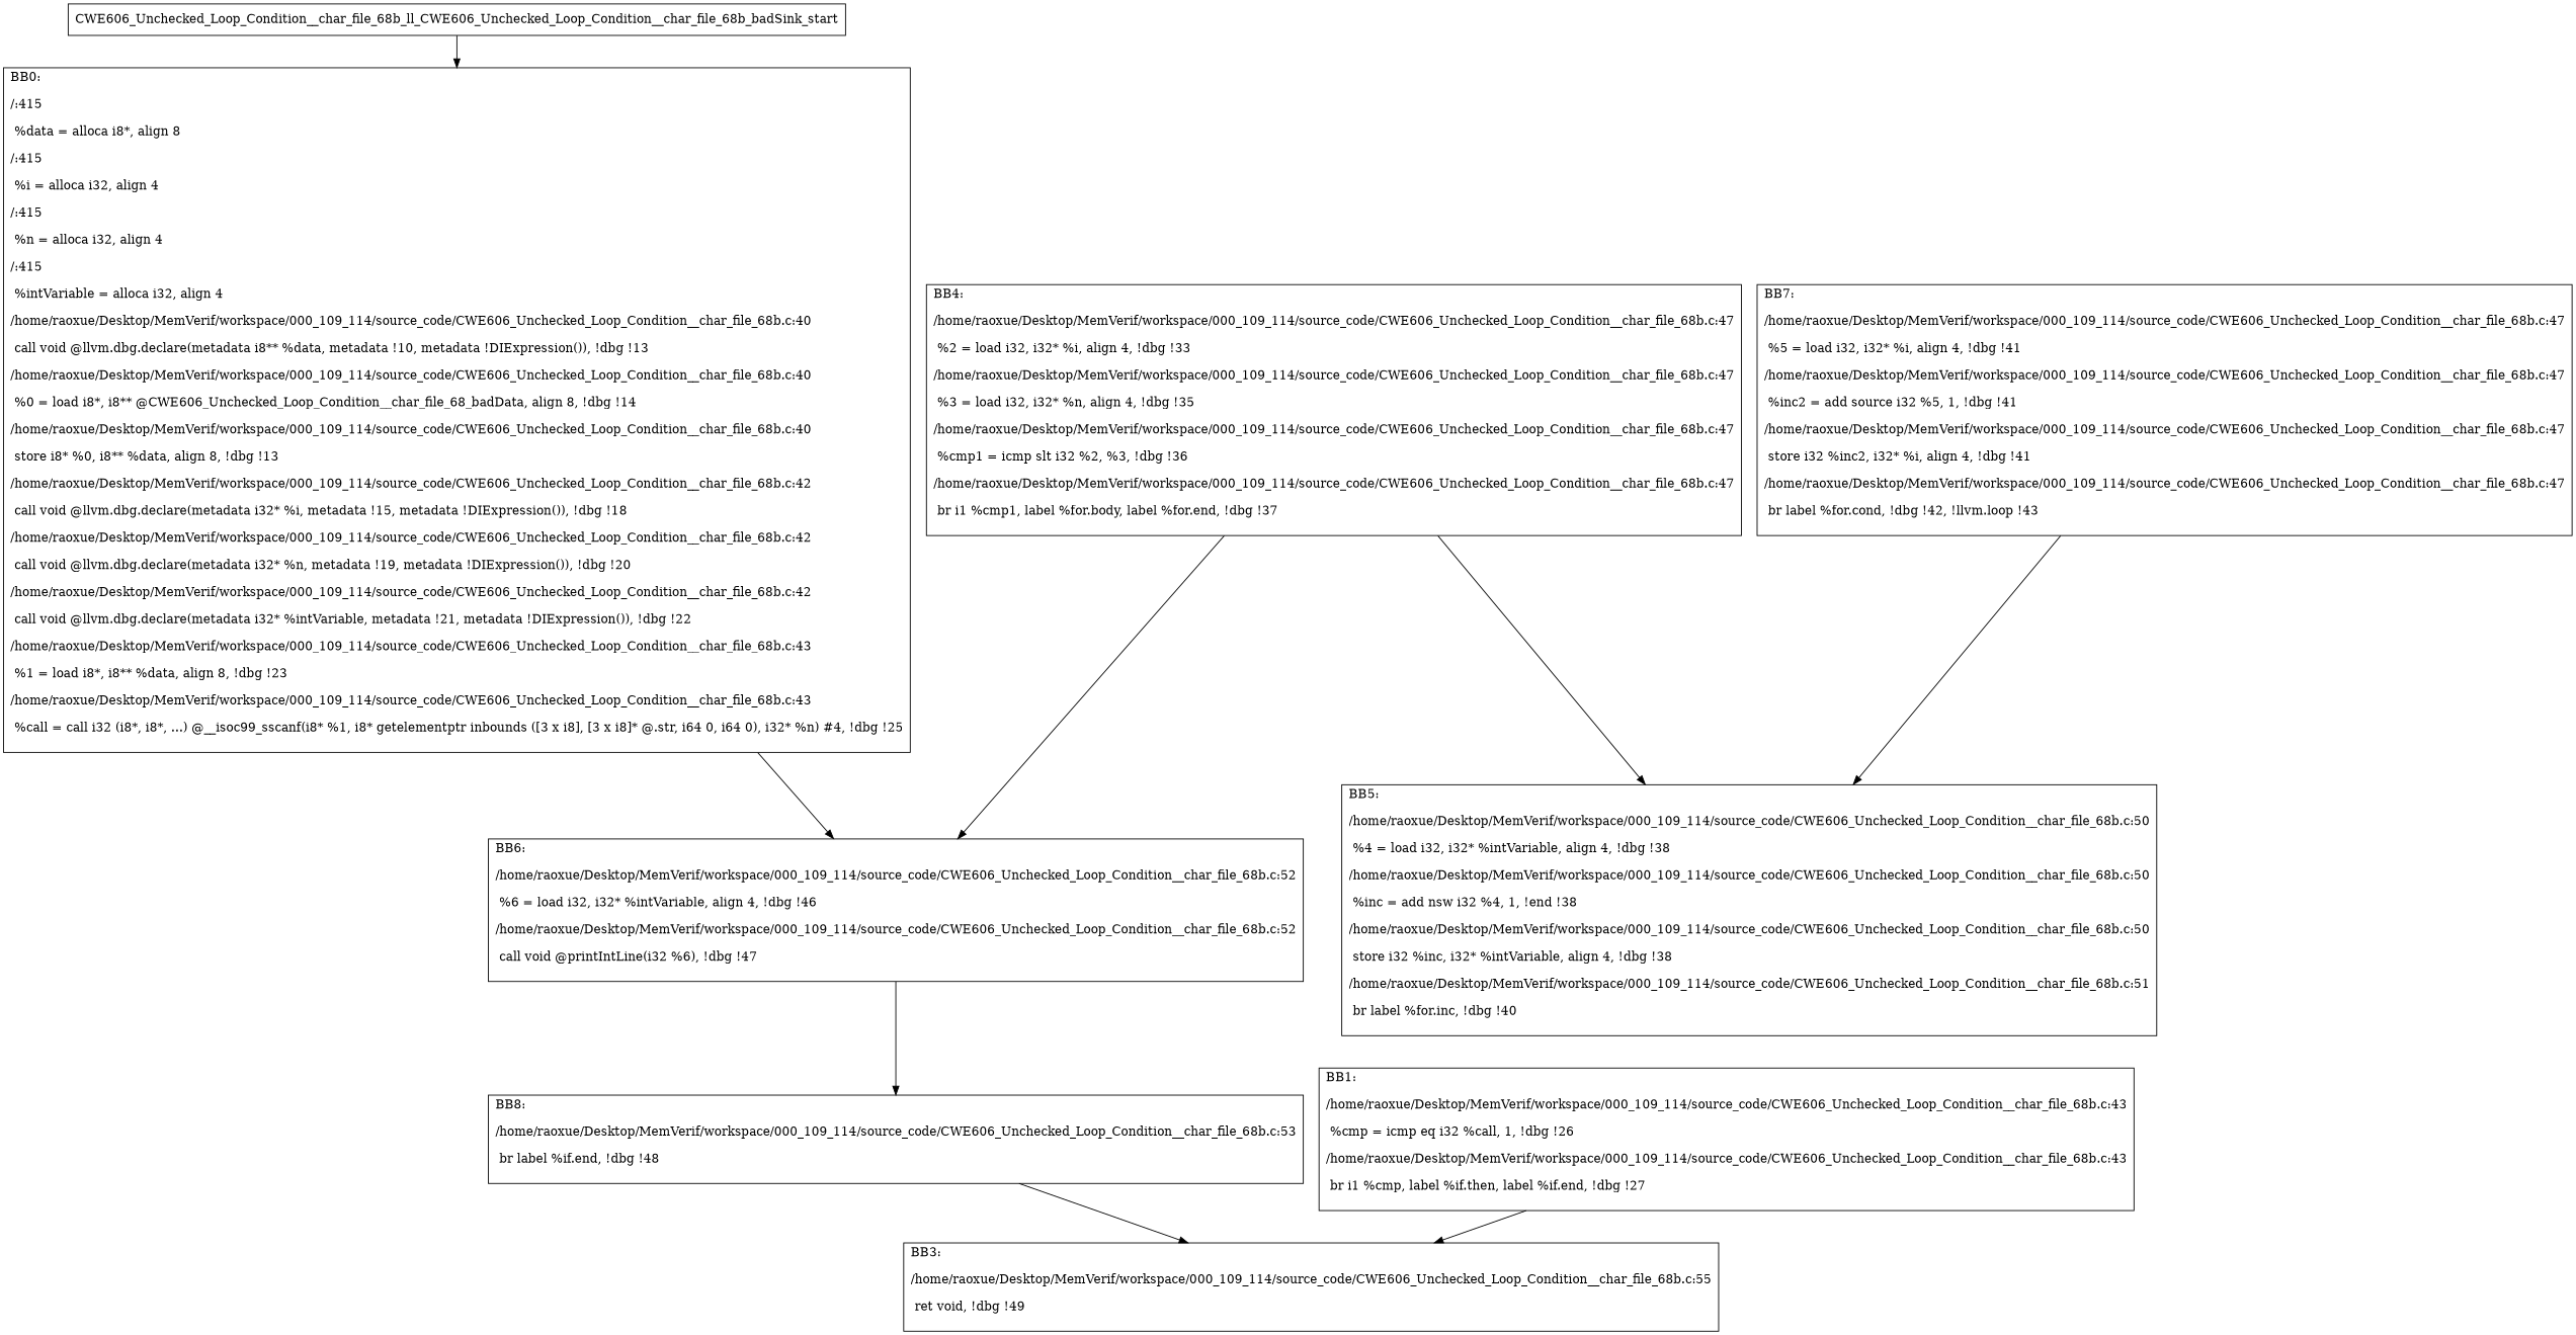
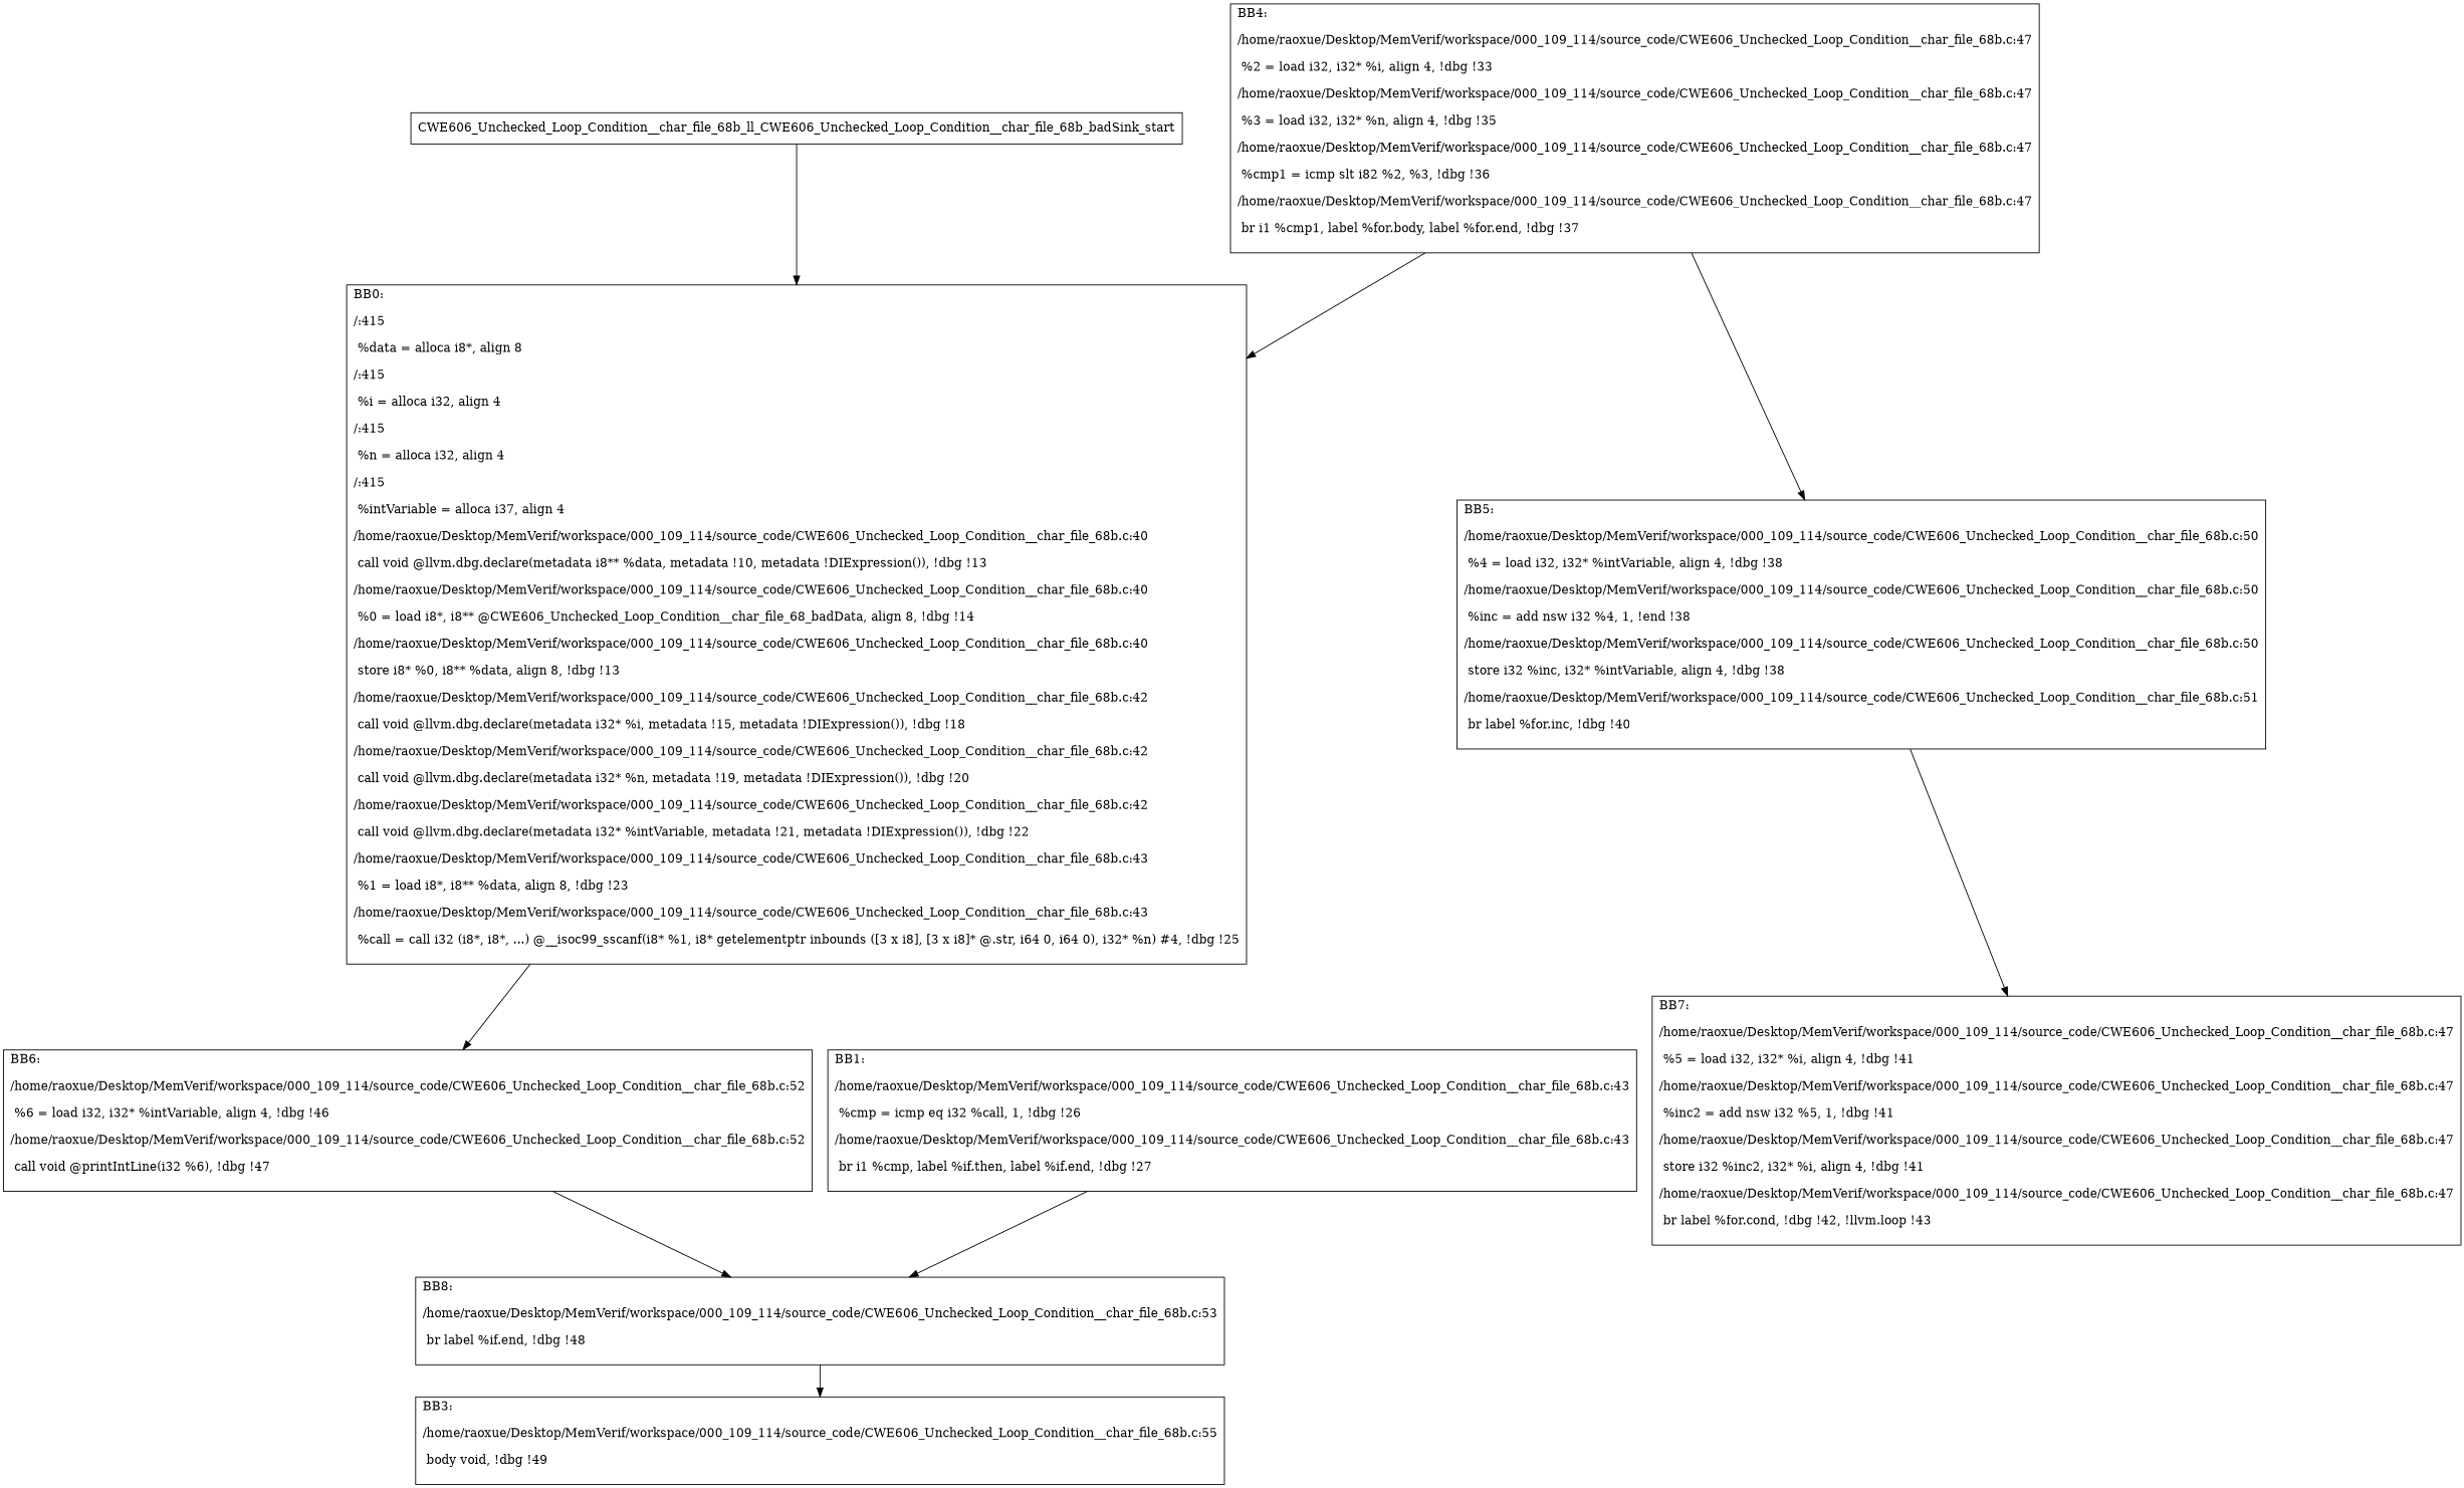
  digraph {
    node [shape=record]
    n1 [label="{CWE606_Unchecked_Loop_Condition__char_file_68b_ll_CWE606_Unchecked_Loop_Condition__char_file_68b_badSink_start}"]
-   n2 [label="{BB0:\l\l/:415\l\n  %data = alloca i8*, align 8\l\n/:415\l\n  %i = alloca i32, align 4\l\n/:415\l\n  %n = alloca i32, align 4\l\n/:415\l\n  %intVariable = alloca i32, align 4\l\n/home/raoxue/Desktop/MemVerif/workspace/000_109_114/source_code/CWE606_Unchecked_Loop_Condition__char_file_68b.c:40\l\n  call void @llvm.dbg.declare(metadata i8** %data, metadata !10, metadata !DIExpression()), !dbg !13\l\n/home/raoxue/Desktop/MemVerif/workspace/000_109_114/source_code/CWE606_Unchecked_Loop_Condition__char_file_68b.c:40\l\n  %0 = load i8*, i8** @CWE606_Unchecked_Loop_Condition__char_file_68_badData, align 8, !dbg !14\l\n/home/raoxue/Desktop/MemVerif/workspace/000_109_114/source_code/CWE606_Unchecked_Loop_Condition__char_file_68b.c:40\l\n  store i8* %0, i8** %data, align 8, !dbg !13\l\n/home/raoxue/Desktop/MemVerif/workspace/000_109_114/source_code/CWE606_Unchecked_Loop_Condition__char_file_68b.c:42\l\n  call void @llvm.dbg.declare(metadata i32* %i, metadata !15, metadata !DIExpression()), !dbg !18\l\n/home/raoxue/Desktop/MemVerif/workspace/000_109_114/source_code/CWE606_Unchecked_Loop_Condition__char_file_68b.c:42\l\n  call void @llvm.dbg.declare(metadata i32* %n, metadata !19, metadata !DIExpression()), !dbg !20\l\n/home/raoxue/Desktop/MemVerif/workspace/000_109_114/source_code/CWE606_Unchecked_Loop_Condition__char_file_68b.c:42\l\n  call void @llvm.dbg.declare(metadata i32* %intVariable, metadata !21, metadata !DIExpression()), !dbg !22\l\n/home/raoxue/Desktop/MemVerif/workspace/000_109_114/source_code/CWE606_Unchecked_Loop_Condition__char_file_68b.c:43\l\n  %1 = load i8*, i8** %data, align 8, !dbg !23\l\n/home/raoxue/Desktop/MemVerif/workspace/000_109_114/source_code/CWE606_Unchecked_Loop_Condition__char_file_68b.c:43\l\n  %call = call i32 (i8*, i8*, ...) @__isoc99_sscanf(i8* %1, i8* getelementptr inbounds ([3 x i8], [3 x i8]* @.str, i64 0, i64 0), i32* %n) #4, !dbg !25\l\n}"]
+   n2 [label="{BB0:\l\l/:415\l\n  %data = alloca i8*, align 8\l\n/:415\l\n  %i = alloca i32, align 4\l\n/:415\l\n  %n = alloca i32, align 4\l\n/:415\l\n  %intVariable = alloca i37, align 4\l\n/home/raoxue/Desktop/MemVerif/workspace/000_109_114/source_code/CWE606_Unchecked_Loop_Condition__char_file_68b.c:40\l\n  call void @llvm.dbg.declare(metadata i8** %data, metadata !10, metadata !DIExpression()), !dbg !13\l\n/home/raoxue/Desktop/MemVerif/workspace/000_109_114/source_code/CWE606_Unchecked_Loop_Condition__char_file_68b.c:40\l\n  %0 = load i8*, i8** @CWE606_Unchecked_Loop_Condition__char_file_68_badData, align 8, !dbg !14\l\n/home/raoxue/Desktop/MemVerif/workspace/000_109_114/source_code/CWE606_Unchecked_Loop_Condition__char_file_68b.c:40\l\n  store i8* %0, i8** %data, align 8, !dbg !13\l\n/home/raoxue/Desktop/MemVerif/workspace/000_109_114/source_code/CWE606_Unchecked_Loop_Condition__char_file_68b.c:42\l\n  call void @llvm.dbg.declare(metadata i32* %i, metadata !15, metadata !DIExpression()), !dbg !18\l\n/home/raoxue/Desktop/MemVerif/workspace/000_109_114/source_code/CWE606_Unchecked_Loop_Condition__char_file_68b.c:42\l\n  call void @llvm.dbg.declare(metadata i32* %n, metadata !19, metadata !DIExpression()), !dbg !20\l\n/home/raoxue/Desktop/MemVerif/workspace/000_109_114/source_code/CWE606_Unchecked_Loop_Condition__char_file_68b.c:42\l\n  call void @llvm.dbg.declare(metadata i32* %intVariable, metadata !21, metadata !DIExpression()), !dbg !22\l\n/home/raoxue/Desktop/MemVerif/workspace/000_109_114/source_code/CWE606_Unchecked_Loop_Condition__char_file_68b.c:43\l\n  %1 = load i8*, i8** %data, align 8, !dbg !23\l\n/home/raoxue/Desktop/MemVerif/workspace/000_109_114/source_code/CWE606_Unchecked_Loop_Condition__char_file_68b.c:43\l\n  %call = call i32 (i8*, i8*, ...) @__isoc99_sscanf(i8* %1, i8* getelementptr inbounds ([3 x i8], [3 x i8]* @.str, i64 0, i64 0), i32* %n) #4, !dbg !25\l\n}"]
    n3 [label="{BB6:\l\l/home/raoxue/Desktop/MemVerif/workspace/000_109_114/source_code/CWE606_Unchecked_Loop_Condition__char_file_68b.c:52\l\n  %6 = load i32, i32* %intVariable, align 4, !dbg !46\l\n/home/raoxue/Desktop/MemVerif/workspace/000_109_114/source_code/CWE606_Unchecked_Loop_Condition__char_file_68b.c:52\l\n  call void @printIntLine(i32 %6), !dbg !47\l\n}"]
    n4 [label="{BB1:\l\l/home/raoxue/Desktop/MemVerif/workspace/000_109_114/source_code/CWE606_Unchecked_Loop_Condition__char_file_68b.c:43\l\n  %cmp = icmp eq i32 %call, 1, !dbg !26\l\n/home/raoxue/Desktop/MemVerif/workspace/000_109_114/source_code/CWE606_Unchecked_Loop_Condition__char_file_68b.c:43\l\n  br i1 %cmp, label %if.then, label %if.end, !dbg !27\l\n}"]
-   n5 [label="{BB3:\l\l/home/raoxue/Desktop/MemVerif/workspace/000_109_114/source_code/CWE606_Unchecked_Loop_Condition__char_file_68b.c:55\l\n  ret void, !dbg !49\l\n}"]
-   n6 [label="{BB4:\l\l/home/raoxue/Desktop/MemVerif/workspace/000_109_114/source_code/CWE606_Unchecked_Loop_Condition__char_file_68b.c:47\l\n  %2 = load i32, i32* %i, align 4, !dbg !33\l\n/home/raoxue/Desktop/MemVerif/workspace/000_109_114/source_code/CWE606_Unchecked_Loop_Condition__char_file_68b.c:47\l\n  %3 = load i32, i32* %n, align 4, !dbg !35\l\n/home/raoxue/Desktop/MemVerif/workspace/000_109_114/source_code/CWE606_Unchecked_Loop_Condition__char_file_68b.c:47\l\n  %cmp1 = icmp slt i32 %2, %3, !dbg !36\l\n/home/raoxue/Desktop/MemVerif/workspace/000_109_114/source_code/CWE606_Unchecked_Loop_Condition__char_file_68b.c:47\l\n  br i1 %cmp1, label %for.body, label %for.end, !dbg !37\l\n}"]
+   n5 [label="{BB3:\l\l/home/raoxue/Desktop/MemVerif/workspace/000_109_114/source_code/CWE606_Unchecked_Loop_Condition__char_file_68b.c:55\l\n  body void, !dbg !49\l\n}"]
+   n6 [label="{BB4:\l\l/home/raoxue/Desktop/MemVerif/workspace/000_109_114/source_code/CWE606_Unchecked_Loop_Condition__char_file_68b.c:47\l\n  %2 = load i32, i32* %i, align 4, !dbg !33\l\n/home/raoxue/Desktop/MemVerif/workspace/000_109_114/source_code/CWE606_Unchecked_Loop_Condition__char_file_68b.c:47\l\n  %3 = load i32, i32* %n, align 4, !dbg !35\l\n/home/raoxue/Desktop/MemVerif/workspace/000_109_114/source_code/CWE606_Unchecked_Loop_Condition__char_file_68b.c:47\l\n  %cmp1 = icmp slt i82 %2, %3, !dbg !36\l\n/home/raoxue/Desktop/MemVerif/workspace/000_109_114/source_code/CWE606_Unchecked_Loop_Condition__char_file_68b.c:47\l\n  br i1 %cmp1, label %for.body, label %for.end, !dbg !37\l\n}"]
    n7 [label="{BB5:\l\l/home/raoxue/Desktop/MemVerif/workspace/000_109_114/source_code/CWE606_Unchecked_Loop_Condition__char_file_68b.c:50\l\n  %4 = load i32, i32* %intVariable, align 4, !dbg !38\l\n/home/raoxue/Desktop/MemVerif/workspace/000_109_114/source_code/CWE606_Unchecked_Loop_Condition__char_file_68b.c:50\l\n  %inc = add nsw i32 %4, 1, !end !38\l\n/home/raoxue/Desktop/MemVerif/workspace/000_109_114/source_code/CWE606_Unchecked_Loop_Condition__char_file_68b.c:50\l\n  store i32 %inc, i32* %intVariable, align 4, !dbg !38\l\n/home/raoxue/Desktop/MemVerif/workspace/000_109_114/source_code/CWE606_Unchecked_Loop_Condition__char_file_68b.c:51\l\n  br label %for.inc, !dbg !40\l\n}"]
-   n8 [label="{BB7:\l\l/home/raoxue/Desktop/MemVerif/workspace/000_109_114/source_code/CWE606_Unchecked_Loop_Condition__char_file_68b.c:47\l\n  %5 = load i32, i32* %i, align 4, !dbg !41\l\n/home/raoxue/Desktop/MemVerif/workspace/000_109_114/source_code/CWE606_Unchecked_Loop_Condition__char_file_68b.c:47\l\n  %inc2 = add source i32 %5, 1, !dbg !41\l\n/home/raoxue/Desktop/MemVerif/workspace/000_109_114/source_code/CWE606_Unchecked_Loop_Condition__char_file_68b.c:47\l\n  store i32 %inc2, i32* %i, align 4, !dbg !41\l\n/home/raoxue/Desktop/MemVerif/workspace/000_109_114/source_code/CWE606_Unchecked_Loop_Condition__char_file_68b.c:47\l\n  br label %for.cond, !dbg !42, !llvm.loop !43\l\n}"]
+   n8 [label="{BB7:\l\l/home/raoxue/Desktop/MemVerif/workspace/000_109_114/source_code/CWE606_Unchecked_Loop_Condition__char_file_68b.c:47\l\n  %5 = load i32, i32* %i, align 4, !dbg !41\l\n/home/raoxue/Desktop/MemVerif/workspace/000_109_114/source_code/CWE606_Unchecked_Loop_Condition__char_file_68b.c:47\l\n  %inc2 = add nsw i32 %5, 1, !dbg !41\l\n/home/raoxue/Desktop/MemVerif/workspace/000_109_114/source_code/CWE606_Unchecked_Loop_Condition__char_file_68b.c:47\l\n  store i32 %inc2, i32* %i, align 4, !dbg !41\l\n/home/raoxue/Desktop/MemVerif/workspace/000_109_114/source_code/CWE606_Unchecked_Loop_Condition__char_file_68b.c:47\l\n  br label %for.cond, !dbg !42, !llvm.loop !43\l\n}"]
    n9 [label="{BB8:\l\l/home/raoxue/Desktop/MemVerif/workspace/000_109_114/source_code/CWE606_Unchecked_Loop_Condition__char_file_68b.c:53\l\n  br label %if.end, !dbg !48\l\n}"]
    n1 -> n2
    n2 -> n3
    n3 -> n9
-   n4 -> n5
-   n6 -> n3
+   n4 -> n9
+   n6 -> n2
    n6 -> n7
-   n8 -> n7
+   n7 -> n8
    n9 -> n5
  }
